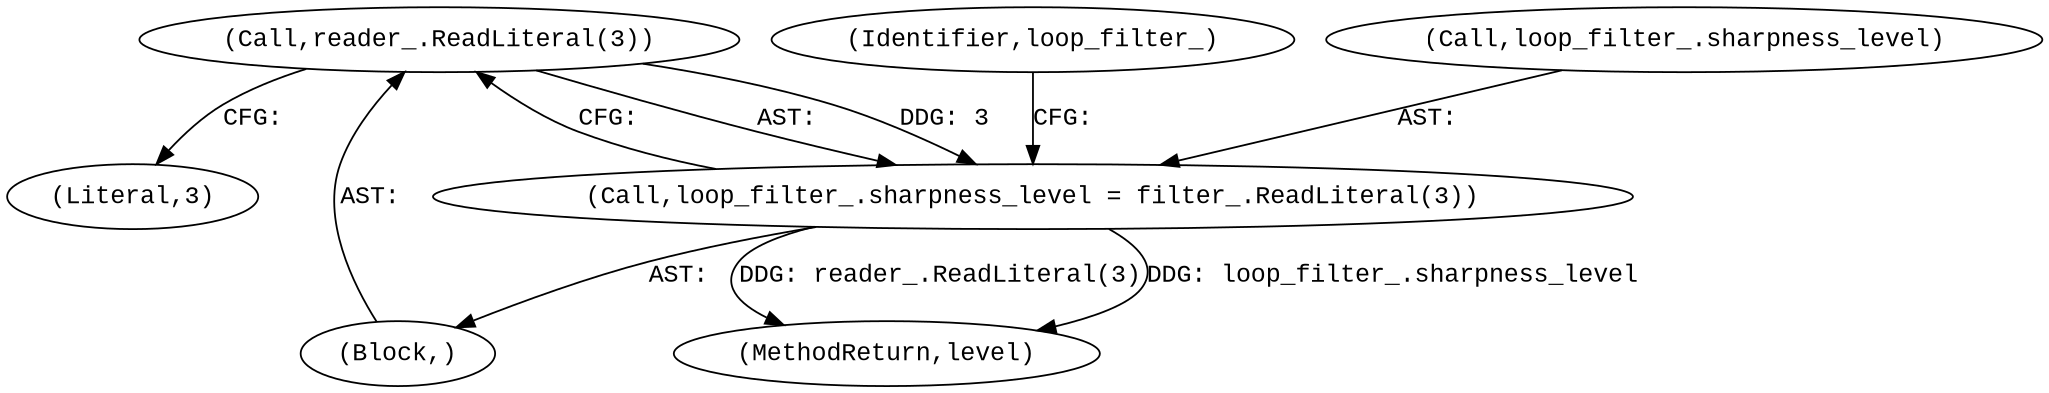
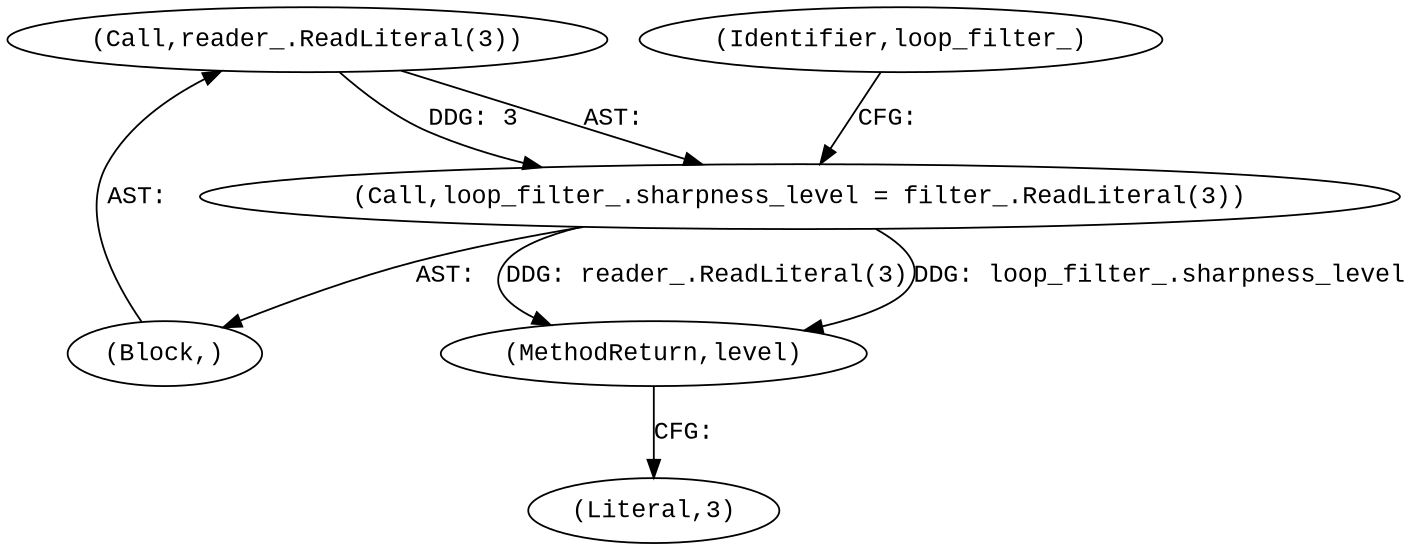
  digraph {
    fontname="Liberation Mono"
    node [fontname="Liberation Mono"]
    edge [fontname="Liberation Mono"]
    n1 [label="(Call,reader_.ReadLiteral(3))"]
    n2 [label="(Call,loop_filter_.sharpness_level = filter_.ReadLiteral(3))"]
    n3 [label="(Literal,3)"]
    n4 [label="(Block,)"]
    n5 [label="(MethodReturn,level)"]
    n6 [label="(Identifier,loop_filter_)"]
-   n7 [label="(Call,loop_filter_.sharpness_level)"]
    n1 -> n2 [label="AST: "]
    n1 -> n2 [label="DDG: 3"]
-   n1 -> n3 [label="CFG: "]
-   n2 -> n1 [label="CFG: "]
+   n5 -> n3 [label="CFG: "]
    n2 -> n4 [label="AST: "]
    n2 -> n5 [label="DDG: reader_.ReadLiteral(3)"]
    n2 -> n5 [label="DDG: loop_filter_.sharpness_level"]
    n4 -> n1 [label="AST: "]
    n6 -> n2 [label="CFG: "]
-   n7 -> n2 [label="AST: "]
  }
